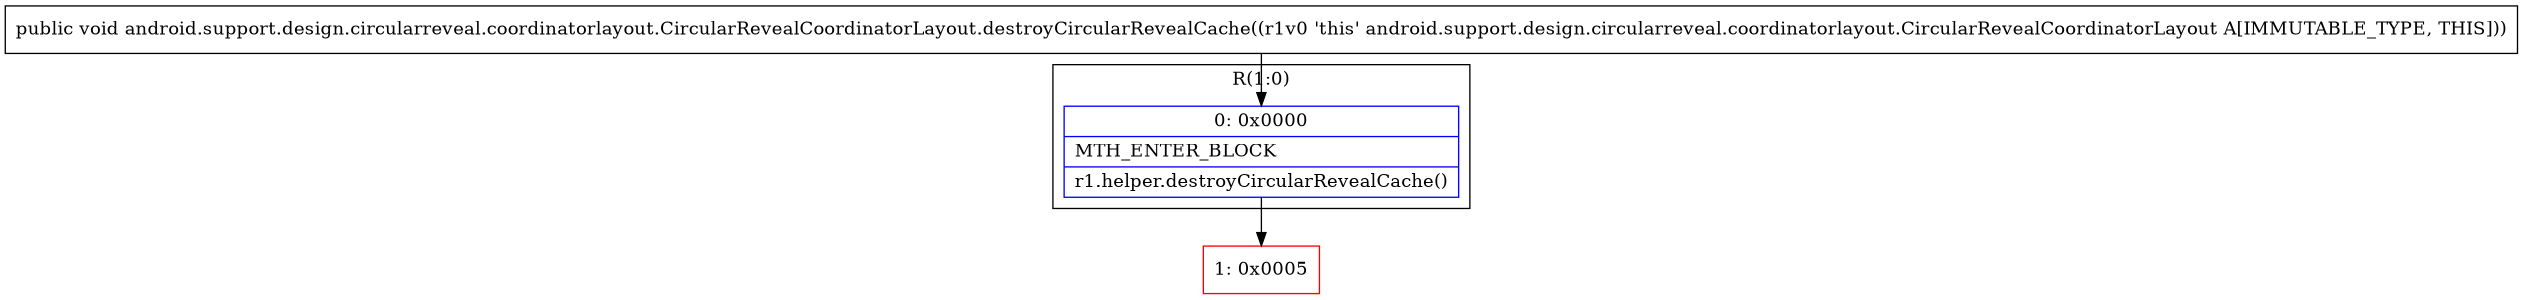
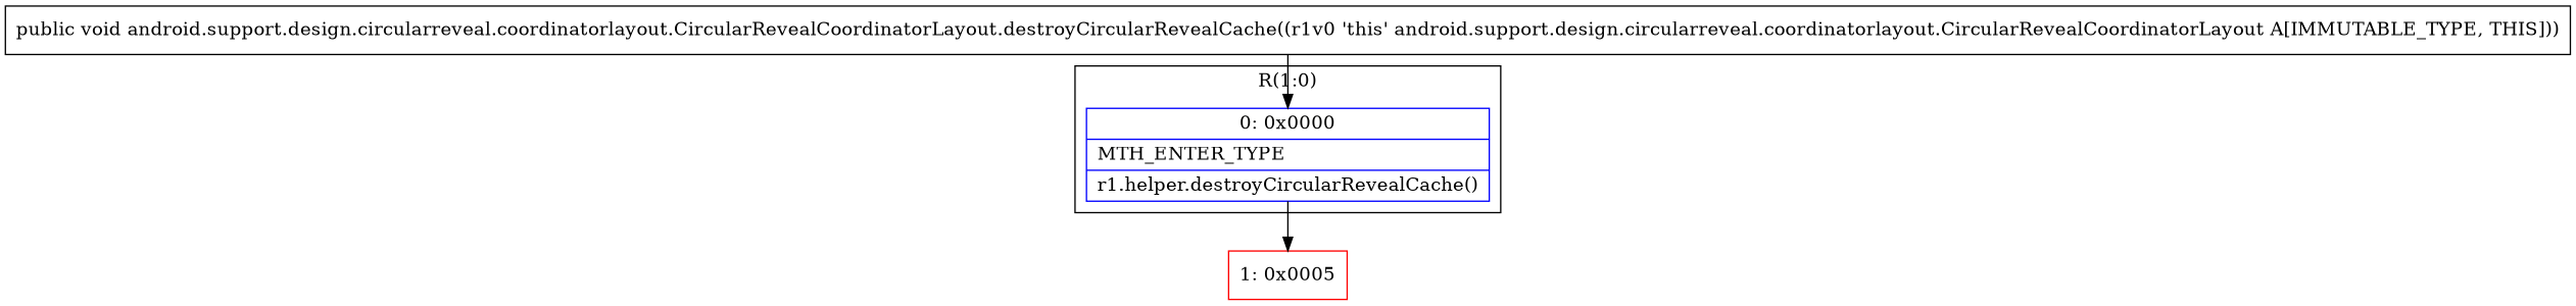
  digraph {
    node [shape=record]
-   n1 [color=blue label="{0\:\ 0x0000|MTH_ENTER_BLOCK\l|r1.helper.destroyCircularRevealCache()\l}"]
+   n1 [color=blue label="{0\:\ 0x0000|MTH_ENTER_TYPE\l|r1.helper.destroyCircularRevealCache()\l}"]
    n2 [color=red label="{1\:\ 0x0005}"]
    n3 [label="{public void android.support.design.circularreveal.coordinatorlayout.CircularRevealCoordinatorLayout.destroyCircularRevealCache((r1v0 'this' android.support.design.circularreveal.coordinatorlayout.CircularRevealCoordinatorLayout A[IMMUTABLE_TYPE, THIS])) }"]
    subgraph cluster_1 {
      label="R(1:0)"
      n1
    }
    n1 -> n2
    n3 -> n1
  }
